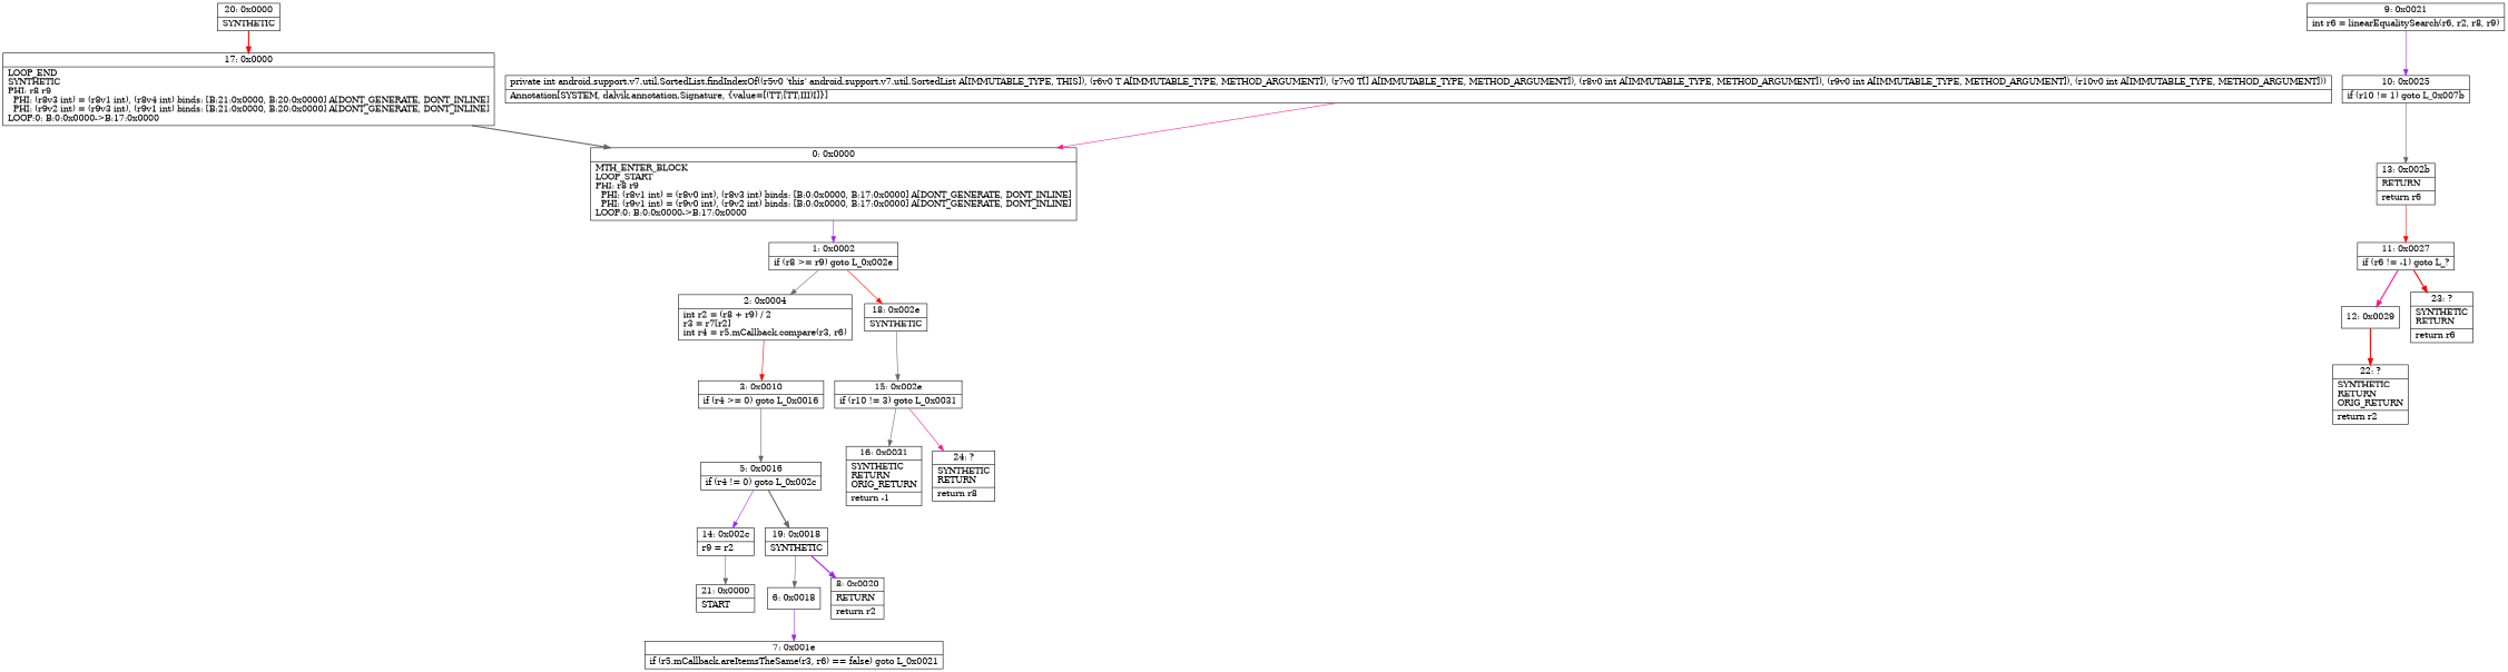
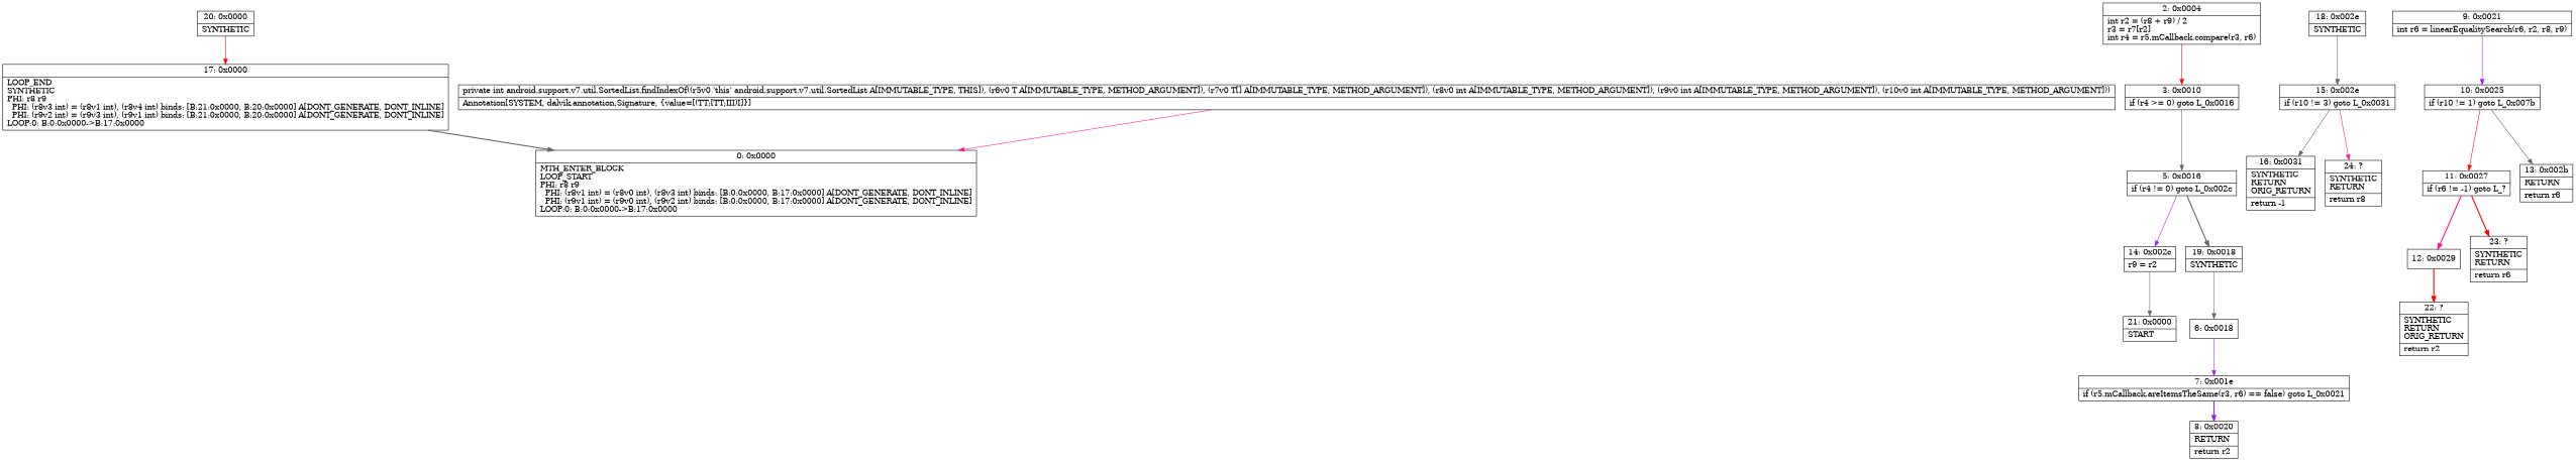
  digraph {
    node [shape=record]
    edge [color=gray40 style=solid]
    n1 [label="{0\:\ 0x0000|MTH_ENTER_BLOCK\lLOOP_START\lPHI: r8 r9 \l  PHI: (r8v1 int) = (r8v0 int), (r8v3 int) binds: [B:0:0x0000, B:17:0x0000] A[DONT_GENERATE, DONT_INLINE]\l  PHI: (r9v1 int) = (r9v0 int), (r9v2 int) binds: [B:0:0x0000, B:17:0x0000] A[DONT_GENERATE, DONT_INLINE]\lLOOP:0: B:0:0x0000\-\>B:17:0x0000\l}"]
-   n2 [label="{1\:\ 0x0002|if (r8 \>= r9) goto L_0x002e\l}"]
    n3 [label="{2\:\ 0x0004|int r2 = (r8 + r9) \/ 2\lr3 = r7[r2]\lint r4 = r5.mCallback.compare(r3, r6)\l}"]
    n4 [label="{18\:\ 0x002e|SYNTHETIC\l}"]
    n5 [label="{3\:\ 0x0010|if (r4 \>= 0) goto L_0x0016\l}"]
    n6 [label="{15\:\ 0x002e|if (r10 != 3) goto L_0x0031\l}"]
    n7 [label="{5\:\ 0x0016|if (r4 != 0) goto L_0x002c\l}"]
    n8 [label="{14\:\ 0x002c|r9 = r2\l}"]
    n9 [label="{19\:\ 0x0018|SYNTHETIC\l}"]
    n10 [label="{20\:\ 0x0000|SYNTHETIC\l}"]
    n11 [label="{17\:\ 0x0000|LOOP_END\lSYNTHETIC\lPHI: r8 r9 \l  PHI: (r8v3 int) = (r8v1 int), (r8v4 int) binds: [B:21:0x0000, B:20:0x0000] A[DONT_GENERATE, DONT_INLINE]\l  PHI: (r9v2 int) = (r9v3 int), (r9v1 int) binds: [B:21:0x0000, B:20:0x0000] A[DONT_GENERATE, DONT_INLINE]\lLOOP:0: B:0:0x0000\-\>B:17:0x0000\l}"]
    n12 [label="{21\:\ 0x0000|START\l}"]
    n13 [label="{6\:\ 0x0018}"]
    n14 [label="{7\:\ 0x001e|if (r5.mCallback.areItemsTheSame(r3, r6) == false) goto L_0x0021\l}"]
    n15 [label="{8\:\ 0x0020|RETURN\l|return r2\l}"]
    n16 [label="{9\:\ 0x0021|int r6 = linearEqualitySearch(r6, r2, r8, r9)\l}"]
    n17 [label="{10\:\ 0x0025|if (r10 != 1) goto L_0x007b\l}"]
    n18 [label="{11\:\ 0x0027|if (r6 != \-1) goto L_?\l}"]
    n19 [label="{13\:\ 0x002b|RETURN\l|return r6\l}"]
    n20 [label="{12\:\ 0x0029}"]
    n21 [label="{23\:\ ?|SYNTHETIC\lRETURN\l|return r6\l}"]
    n22 [label="{22\:\ ?|SYNTHETIC\lRETURN\lORIG_RETURN\l|return r2\l}"]
    n23 [label="{16\:\ 0x0031|SYNTHETIC\lRETURN\lORIG_RETURN\l|return \-1\l}"]
    n24 [label="{24\:\ ?|SYNTHETIC\lRETURN\l|return r8\l}"]
    n25 [label="{private int android.support.v7.util.SortedList.findIndexOf((r5v0 'this' android.support.v7.util.SortedList A[IMMUTABLE_TYPE, THIS]), (r6v0 T A[IMMUTABLE_TYPE, METHOD_ARGUMENT]), (r7v0 T[] A[IMMUTABLE_TYPE, METHOD_ARGUMENT]), (r8v0 int A[IMMUTABLE_TYPE, METHOD_ARGUMENT]), (r9v0 int A[IMMUTABLE_TYPE, METHOD_ARGUMENT]), (r10v0 int A[IMMUTABLE_TYPE, METHOD_ARGUMENT]))  | Annotation[SYSTEM, dalvik.annotation.Signature, \{value=[(TT;[TT;III)I]\}]\l}"]
-   n1 -> n2 [color=purple]
-   n2 -> n3
-   n2 -> n4 [color=red]
    n3 -> n5 [color=red]
    n4 -> n6
    n5 -> n7
    n6 -> n23
    n6 -> n24 [color=deeppink]
    n7 -> n8 [color=purple]
    n7 -> n9 [style=bold]
    n8 -> n12
    n9 -> n13
-   n10 -> n11 [color=red style=bold]
+   n10 -> n11 [color=red]
    n11 -> n1 [style=bold]
    n13 -> n14 [color=purple]
-   n9 -> n15 [color=purple style=bold]
+   n14 -> n15 [color=purple style=bold]
    n16 -> n17 [color=purple]
-   n19 -> n18 [color=red]
+   n17 -> n18 [color=red]
    n17 -> n19
    n18 -> n20 [color=deeppink style=bold]
    n18 -> n21 [color=red style=bold]
    n20 -> n22 [color=red style=bold]
    n25 -> n1 [color=deeppink]
  }
